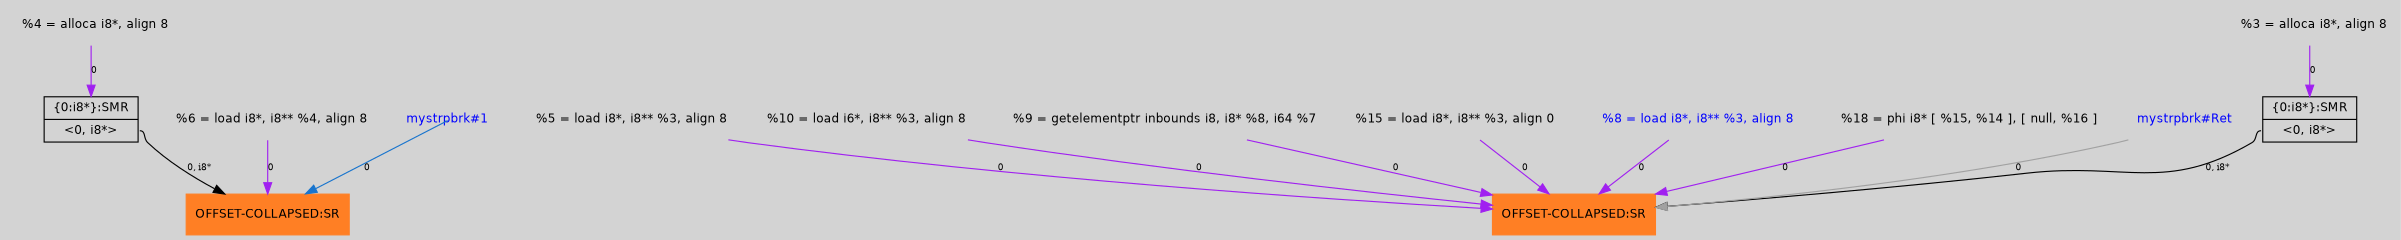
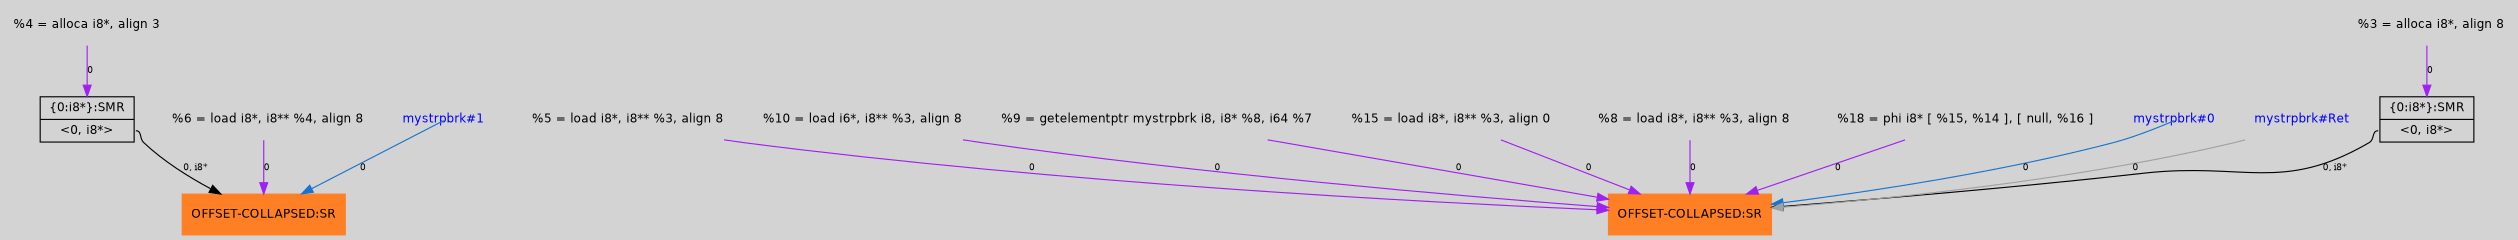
  digraph {
    bgcolor=lightgray
    fontname=Helvetica
    node [fontname=Helvetica fontsize=11 shape=plaintext]
    edge [arrowtail=tee fontsize=8 color=purple]
    n1 [color=chocolate1 label="{OFFSET-COLLAPSED:SR}" shape=record style=filled]
    n2 [label="{\{0:i8*\}:SMR|{<s0>\<0, i8*\>}}" shape=record]
    n3 [color=chocolate1 label="{OFFSET-COLLAPSED:SR}" shape=record style=filled]
    n4 [label="{\{0:i8*\}:SMR|{<s0>\<0, i8*\>}}" shape=record]
    n5 [label="  %6 = load i8*, i8** %4, align 8"]
    n6 [label="  %5 = load i8*, i8** %3, align 8"]
    n7 [label="%10 = load i6*, i8** %3, align 8"]
-   n8 [label="  %4 = alloca i8*, align 8"]
-   n9 [label="  %9 = getelementptr inbounds i8, i8* %8, i64 %7"]
+   n8 [label="%4 = alloca i8*, align 3"]
+   n9 [label="%9 = getelementptr mystrpbrk i8, i8* %8, i64 %7"]
    n10 [label="%15 = load i8*, i8** %3, align 0"]
    n11 [label="  %3 = alloca i8*, align 8"]
-   n12 [label="  %8 = load i8*, i8** %3, align 8" fontcolor=blue]
+   n12 [label="  %8 = load i8*, i8** %3, align 8"]
    n13 [label="  %18 = phi i8* [ %15, %14 ], [ null, %16 ]"]
    n14 [fontcolor=blue label="mystrpbrk#1"]
+   n15 [fontcolor=blue label="mystrpbrk#0"]
    n16 [fontcolor=blue label="mystrpbrk#Ret"]
    n2 -> n3 [label="0, i8*" tailport=s0 color=""]
    n4 -> n1 [label="0, i8*" tailport=s0 color=""]
    n5 -> n1 [label=0]
    n6 -> n3 [label=0]
    n7 -> n3 [label=0]
    n8 -> n4 [label=0]
    n9 -> n3 [label=0]
    n10 -> n3 [label=0]
    n11 -> n2 [label=0]
    n12 -> n3 [label=0]
    n13 -> n3 [label=0]
    n14 -> n1 [color=dodgerblue3 label=0 tailclip=false arrowtail=""]
+   n15 -> n3 [color=dodgerblue3 label=0 tailclip=false arrowtail=""]
    n16 -> n3 [color=gray63 label=0]
  }
